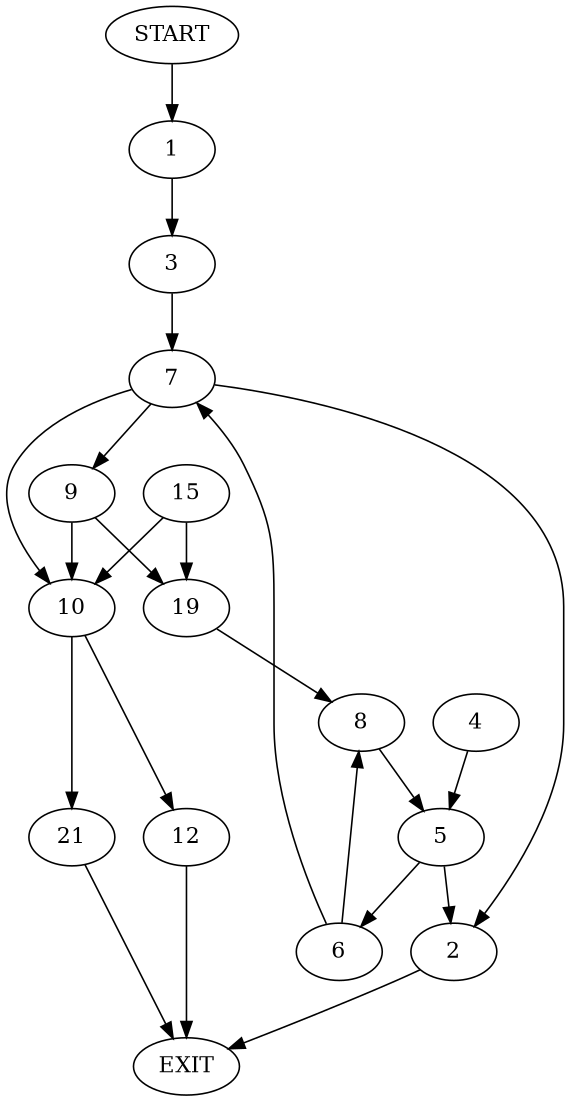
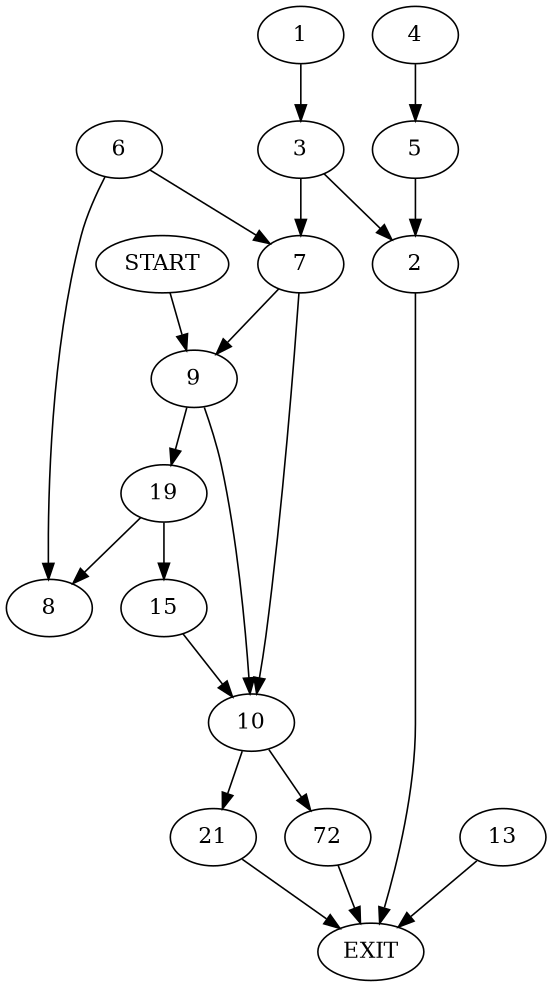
  digraph {
    n1 [label=START]
    1
    3
    n4 [label=EXIT]
    2
    7
    4
    5
    6
    8
    9
    10
    n13 [label=19]
    n14 [label=21]
-   12
+   12 [label=72]
+   13
    15
-   n1 -> 1
+   n1 -> 9
    1 -> 3
-   7 -> 2
+   3 -> 2
    3 -> 7
    2 -> n4
    7 -> 9
    7 -> 10
    4 -> 5
    5 -> 2
-   5 -> 6
    6 -> 7
    6 -> 8
-   8 -> 5
    9 -> 10
    9 -> n13
    10 -> n14
    10 -> 12
    n13 -> 8
-   15 -> n13
+   n13 -> 15
    n14 -> n4
    12 -> n4
+   13 -> n4
    15 -> 10
  }
